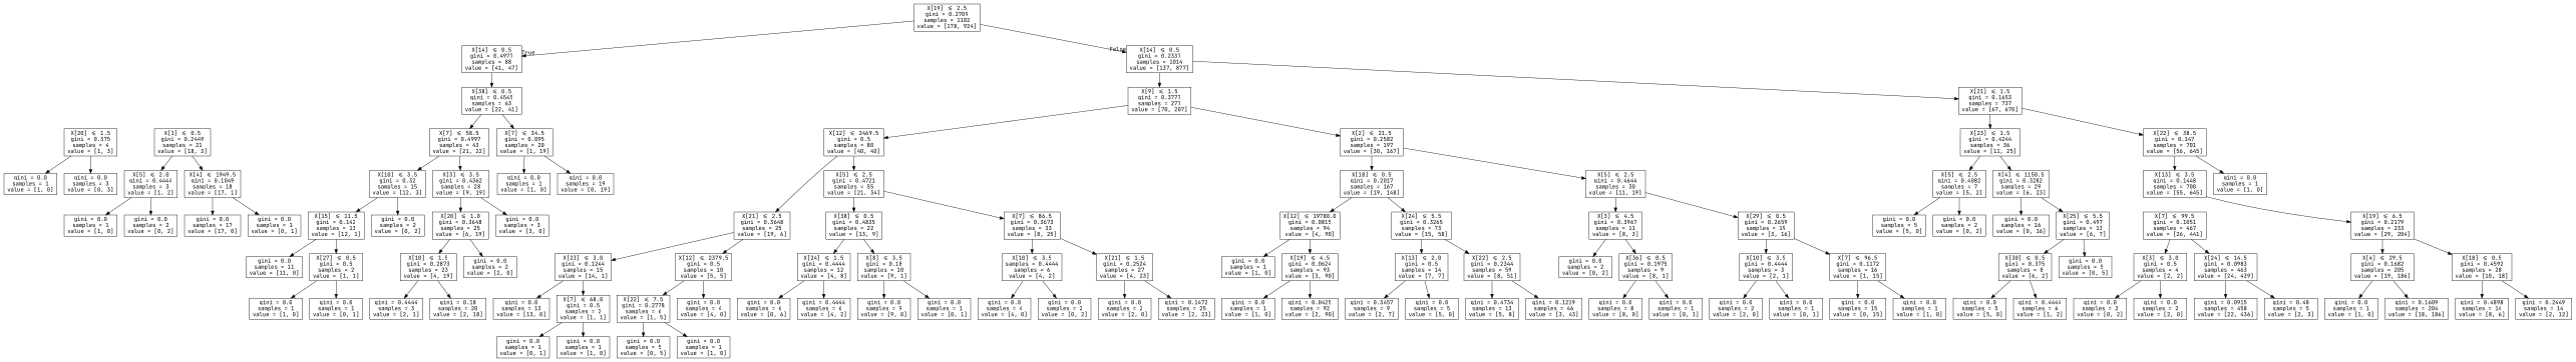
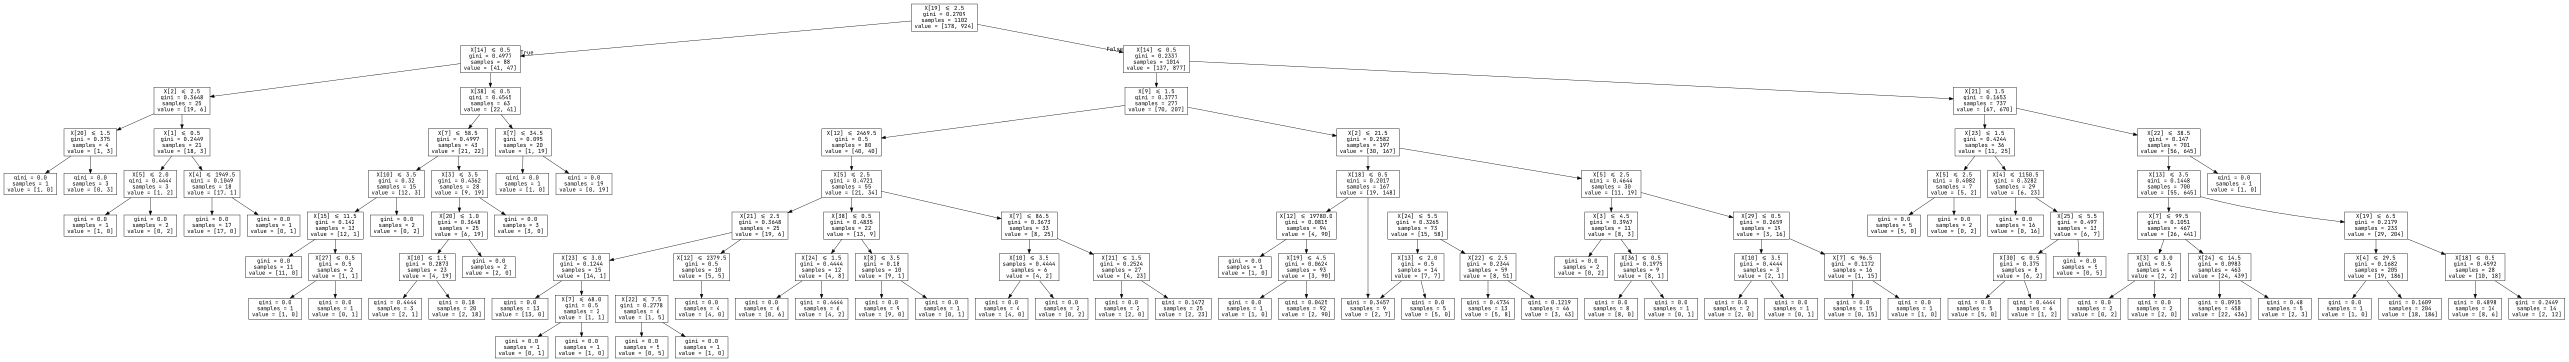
  digraph {
    fontname="JetBrains Mono"
    node [fontname="JetBrains Mono" shape=box]
    edge [fontname="JetBrains Mono"]
    n1 [label="X[19] <= 2.5\ngini = 0.2709\nsamples = 1102\nvalue = [178, 924]"]
    n2 [label="X[14] <= 0.5\ngini = 0.4977\nsamples = 88\nvalue = [41, 47]"]
    n3 [label="X[14] <= 0.5\ngini = 0.2337\nsamples = 1014\nvalue = [137, 877]"]
+   n4 [label="X[2] <= 2.5\ngini = 0.3648\nsamples = 25\nvalue = [19, 6]"]
    n5 [label="X[38] <= 0.5\ngini = 0.4545\nsamples = 63\nvalue = [22, 41]"]
    n6 [label="X[9] <= 1.5\ngini = 0.3777\nsamples = 277\nvalue = [70, 207]"]
    n7 [label="X[21] <= 1.5\ngini = 0.1653\nsamples = 737\nvalue = [67, 670]"]
    n8 [label="X[20] <= 1.5\ngini = 0.375\nsamples = 4\nvalue = [1, 3]"]
    n9 [label="X[1] <= 0.5\ngini = 0.2449\nsamples = 21\nvalue = [18, 3]"]
    n10 [label="X[7] <= 58.5\ngini = 0.4997\nsamples = 43\nvalue = [21, 22]"]
    n11 [label="X[7] <= 34.5\ngini = 0.095\nsamples = 20\nvalue = [1, 19]"]
    n12 [label="gini = 0.0\nsamples = 1\nvalue = [1, 0]"]
    n13 [label="gini = 0.0\nsamples = 3\nvalue = [0, 3]"]
    n14 [label="X[5] <= 2.0\ngini = 0.4444\nsamples = 3\nvalue = [1, 2]"]
    n15 [label="X[4] <= 1949.5\ngini = 0.1049\nsamples = 18\nvalue = [17, 1]"]
    n16 [label="gini = 0.0\nsamples = 1\nvalue = [1, 0]"]
    n17 [label="gini = 0.0\nsamples = 2\nvalue = [0, 2]"]
    n18 [label="gini = 0.0\nsamples = 17\nvalue = [17, 0]"]
    n19 [label="gini = 0.0\nsamples = 1\nvalue = [0, 1]"]
    n20 [label="X[10] <= 3.5\ngini = 0.32\nsamples = 15\nvalue = [12, 3]"]
    n21 [label="X[3] <= 3.5\ngini = 0.4362\nsamples = 28\nvalue = [9, 19]"]
    n22 [label="gini = 0.0\nsamples = 1\nvalue = [1, 0]"]
    n23 [label="gini = 0.0\nsamples = 19\nvalue = [0, 19]"]
    n24 [label="X[15] <= 11.5\ngini = 0.142\nsamples = 13\nvalue = [12, 1]"]
    n25 [label="gini = 0.0\nsamples = 2\nvalue = [0, 2]"]
    n26 [label="X[20] <= 1.0\ngini = 0.3648\nsamples = 25\nvalue = [6, 19]"]
    n27 [label="gini = 0.0\nsamples = 3\nvalue = [3, 0]"]
    n28 [label="X[27] <= 0.5\ngini = 0.5\nsamples = 2\nvalue = [1, 1]"]
    n29 [label="gini = 0.0\nsamples = 11\nvalue = [11, 0]"]
    n30 [label="gini = 0.0\nsamples = 1\nvalue = [1, 0]"]
    n31 [label="gini = 0.0\nsamples = 1\nvalue = [0, 1]"]
    n32 [label="gini = 0.0\nsamples = 2\nvalue = [2, 0]"]
    n33 [label="X[10] <= 1.5\ngini = 0.2873\nsamples = 23\nvalue = [4, 19]"]
    n34 [label="gini = 0.4444\nsamples = 3\nvalue = [2, 1]"]
    n35 [label="gini = 0.18\nsamples = 20\nvalue = [2, 18]"]
    n36 [label="X[12] <= 2469.5\ngini = 0.5\nsamples = 80\nvalue = [40, 40]"]
    n37 [label="X[2] <= 21.5\ngini = 0.2582\nsamples = 197\nvalue = [30, 167]"]
    n38 [label="X[23] <= 1.5\ngini = 0.4244\nsamples = 36\nvalue = [11, 25]"]
    n39 [label="X[22] <= 38.5\ngini = 0.147\nsamples = 701\nvalue = [56, 645]"]
    n40 [label="X[21] <= 2.5\ngini = 0.3648\nsamples = 25\nvalue = [19, 6]"]
    n41 [label="X[5] <= 2.5\ngini = 0.4721\nsamples = 55\nvalue = [21, 34]"]
    n42 [label="X[18] <= 0.5\ngini = 0.2017\nsamples = 167\nvalue = [19, 148]"]
    n43 [label="X[5] <= 2.5\ngini = 0.4644\nsamples = 30\nvalue = [11, 19]"]
    n44 [label="X[12] <= 2379.5\ngini = 0.5\nsamples = 10\nvalue = [5, 5]"]
    n45 [label="X[23] <= 3.0\ngini = 0.1244\nsamples = 15\nvalue = [14, 1]"]
    n46 [label="X[38] <= 0.5\ngini = 0.4835\nsamples = 22\nvalue = [13, 9]"]
    n47 [label="X[7] <= 86.5\ngini = 0.3673\nsamples = 33\nvalue = [8, 25]"]
    n48 [label="X[22] <= 7.5\ngini = 0.2778\nsamples = 6\nvalue = [1, 5]"]
    n49 [label="gini = 0.0\nsamples = 4\nvalue = [4, 0]"]
    n50 [label="gini = 0.0\nsamples = 13\nvalue = [13, 0]"]
    n51 [label="X[7] <= 68.0\ngini = 0.5\nsamples = 2\nvalue = [1, 1]"]
    n52 [label="gini = 0.0\nsamples = 5\nvalue = [0, 5]"]
    n53 [label="gini = 0.0\nsamples = 1\nvalue = [1, 0]"]
    n54 [label="gini = 0.0\nsamples = 1\nvalue = [0, 1]"]
    n55 [label="gini = 0.0\nsamples = 1\nvalue = [1, 0]"]
    n56 [label="X[8] <= 3.5\ngini = 0.18\nsamples = 10\nvalue = [9, 1]"]
    n57 [label="X[24] <= 1.5\ngini = 0.4444\nsamples = 12\nvalue = [4, 8]"]
    n58 [label="X[21] <= 1.5\ngini = 0.2524\nsamples = 27\nvalue = [4, 23]"]
    n59 [label="X[10] <= 3.5\nsamples = 0.4444\nsamples = 6\nvalue = [4, 2]"]
    n60 [label="gini = 0.0\nsamples = 9\nvalue = [9, 0]"]
    n61 [label="gini = 0.0\nsamples = 1\nvalue = [0, 1]"]
    n62 [label="gini = 0.0\nsamples = 6\nvalue = [0, 6]"]
    n63 [label="gini = 0.4444\nsamples = 6\nvalue = [4, 2]"]
    n64 [label="gini = 0.0\nsamples = 2\nvalue = [2, 0]"]
    n65 [label="gini = 0.1472\nsamples = 25\nvalue = [2, 23]"]
    n66 [label="gini = 0.0\nsamples = 4\nvalue = [4, 0]"]
    n67 [label="gini = 0.0\nsamples = 2\nvalue = [0, 2]"]
    n68 [label="X[24] <= 5.5\ngini = 0.3265\nsamples = 73\nvalue = [15, 58]"]
    n69 [label="X[12] <= 19780.0\ngini = 0.0815\nsamples = 94\nvalue = [4, 90]"]
    n70 [label="X[3] <= 4.5\ngini = 0.3967\nsamples = 11\nvalue = [8, 3]"]
    n71 [label="X[29] <= 0.5\ngini = 0.2659\nsamples = 19\nvalue = [3, 16]"]
    n72 [label="X[22] <= 2.5\ngini = 0.2344\nsamples = 59\nvalue = [8, 51]"]
    n73 [label="X[13] <= 2.0\ngini = 0.5\nsamples = 14\nvalue = [7, 7]"]
    n74 [label="X[19] <= 4.5\ngini = 0.0624\nsamples = 93\nvalue = [3, 90]"]
    n75 [label="gini = 0.0\nsamples = 1\nvalue = [1, 0]"]
    n76 [label="gini = 0.4734\nsamples = 13\nvalue = [5, 8]"]
    n77 [label="gini = 0.1219\nsamples = 46\nvalue = [3, 43]"]
    n78 [label="gini = 0.3457\nsamples = 9\nvalue = [2, 7]"]
    n79 [label="gini = 0.0\nsamples = 5\nvalue = [5, 0]"]
    n80 [label="gini = 0.0\nsamples = 1\nvalue = [1, 0]"]
    n81 [label="gini = 0.0425\nsamples = 92\nvalue = [2, 90]"]
    n82 [label="X[36] <= 0.5\ngini = 0.1975\nsamples = 9\nvalue = [8, 1]"]
    n83 [label="gini = 0.0\nsamples = 2\nvalue = [0, 2]"]
    n84 [label="X[7] <= 96.5\ngini = 0.1172\nsamples = 16\nvalue = [1, 15]"]
    n85 [label="X[10] <= 3.5\ngini = 0.4444\nsamples = 3\nvalue = [2, 1]"]
    n86 [label="gini = 0.0\nsamples = 8\nvalue = [8, 0]"]
    n87 [label="gini = 0.0\nsamples = 1\nvalue = [0, 1]"]
    n88 [label="gini = 0.0\nsamples = 15\nvalue = [0, 15]"]
    n89 [label="gini = 0.0\nsamples = 1\nvalue = [1, 0]"]
    n90 [label="gini = 0.0\nsamples = 2\nvalue = [2, 0]"]
    n91 [label="gini = 0.0\nsamples = 1\nvalue = [0, 1]"]
    n92 [label="X[5] <= 2.5\ngini = 0.4082\nsamples = 7\nvalue = [5, 2]"]
    n93 [label="X[4] <= 1150.5\ngini = 0.3282\nsamples = 29\nvalue = [6, 23]"]
    n94 [label="X[13] <= 3.5\ngini = 0.1448\nsamples = 700\nvalue = [55, 645]"]
    n95 [label="gini = 0.0\nsamples = 1\nvalue = [1, 0]"]
    n96 [label="gini = 0.0\nsamples = 5\nvalue = [5, 0]"]
    n97 [label="gini = 0.0\nsamples = 2\nvalue = [0, 2]"]
    n98 [label="gini = 0.0\nsamples = 16\nvalue = [0, 16]"]
    n99 [label="X[25] <= 5.5\ngini = 0.497\nsamples = 13\nvalue = [6, 7]"]
    n100 [label="gini = 0.0\nsamples = 5\nvalue = [0, 5]"]
    n101 [label="X[30] <= 0.5\ngini = 0.375\nsamples = 8\nvalue = [6, 2]"]
    n102 [label="gini = 0.0\nsamples = 5\nvalue = [5, 0]"]
    n103 [label="gini = 0.4444\nsamples = 6\nvalue = [1, 2]"]
    n104 [label="X[7] <= 99.5\ngini = 0.1051\nsamples = 467\nvalue = [26, 441]"]
    n105 [label="X[19] <= 6.5\ngini = 0.2179\nsamples = 233\nvalue = [29, 204]"]
    n106 [label="X[24] <= 14.5\ngini = 0.0983\nsamples = 463\nvalue = [24, 439]"]
    n107 [label="X[3] <= 3.0\ngini = 0.5\nsamples = 4\nvalue = [2, 2]"]
    n108 [label="X[18] <= 0.5\ngini = 0.4592\nsamples = 28\nvalue = [10, 18]"]
    n109 [label="X[4] <= 29.5\ngini = 0.1682\nsamples = 205\nvalue = [19, 186]"]
    n110 [label="gini = 0.0915\nsamples = 458\nvalue = [22, 436]"]
    n111 [label="gini = 0.48\nsamples = 5\nvalue = [2, 3]"]
    n112 [label="gini = 0.0\nsamples = 2\nvalue = [0, 2]"]
    n113 [label="gini = 0.0\nsamples = 2\nvalue = [2, 0]"]
    n114 [label="gini = 0.4898\nsamples = 14\nvalue = [8, 6]"]
    n115 [label="gini = 0.2449\nsamples = 14\nvalue = [2, 12]"]
    n116 [label="gini = 0.0\nsamples = 1\nvalue = [1, 0]"]
    n117 [label="gini = 0.1609\nsamples = 204\nvalue = [18, 186]"]
    n1 -> n2 [headlabel=True labelangle=45 labeldistance=2.5]
    n1 -> n3 [headlabel=False labelangle=-45 labeldistance=2.5]
+   n2 -> n4
    n2 -> n5
    n3 -> n6
    n3 -> n7
+   n4 -> n8
+   n4 -> n9
    n5 -> n10
    n5 -> n11
    n6 -> n36
    n6 -> n37
    n7 -> n38
    n7 -> n39
    n8 -> n12
    n8 -> n13
    n9 -> n14
    n9 -> n15
    n10 -> n20
    n10 -> n21
    n11 -> n22
    n11 -> n23
    n14 -> n16
    n14 -> n17
    n15 -> n18
    n15 -> n19
    n20 -> n24
    n20 -> n25
    n21 -> n26
    n21 -> n27
    n24 -> n28
    n24 -> n29
    n26 -> n32
    n26 -> n33
    n28 -> n30
    n28 -> n31
    n33 -> n34
    n33 -> n35
-   n36 -> n40
+   n41 -> n40
    n36 -> n41
    n37 -> n42
    n37 -> n43
    n38 -> n92
    n38 -> n93
    n39 -> n94
    n39 -> n95
    n40 -> n44
    n40 -> n45
    n41 -> n46
    n41 -> n47
-   n42 -> n68
+   n42 -> n78
    n42 -> n69
    n43 -> n70
    n43 -> n71
-   n44 -> n48
    n44 -> n49
    n45 -> n50
    n45 -> n51
    n46 -> n56
    n46 -> n57
    n47 -> n58
    n47 -> n59
    n48 -> n52
    n48 -> n53
    n51 -> n54
    n51 -> n55
    n56 -> n60
    n56 -> n61
    n57 -> n62
    n57 -> n63
    n58 -> n64
    n58 -> n65
    n59 -> n66
    n59 -> n67
    n68 -> n72
    n68 -> n73
    n69 -> n74
    n69 -> n75
    n70 -> n82
    n70 -> n83
    n71 -> n84
    n71 -> n85
    n72 -> n76
    n72 -> n77
    n73 -> n78
    n73 -> n79
    n74 -> n80
    n74 -> n81
    n82 -> n86
    n82 -> n87
    n84 -> n88
    n84 -> n89
    n85 -> n90
    n85 -> n91
    n92 -> n96
    n92 -> n97
    n93 -> n98
    n93 -> n99
+   n94 -> n104
    n94 -> n105
    n99 -> n100
    n99 -> n101
    n101 -> n102
    n101 -> n103
    n104 -> n106
    n104 -> n107
    n105 -> n108
    n105 -> n109
    n106 -> n110
    n106 -> n111
    n107 -> n112
    n107 -> n113
    n108 -> n114
    n108 -> n115
    n109 -> n116
    n109 -> n117
  }
